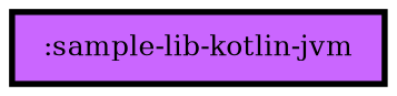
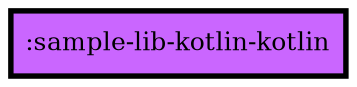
  digraph {
    fontsize=30
    rankdir=TB
    ranksep=1.5
-   ":sample-lib-kotlin-jvm" [color=black fillcolor="#CA66FF" penwidth=3 shape=box style=filled]
+   ":sample-lib-kotlin-jvm" [color=black fillcolor="#CA66FF" penwidth=3 shape=box style=filled label=":sample-lib-kotlin-kotlin"]
  }
